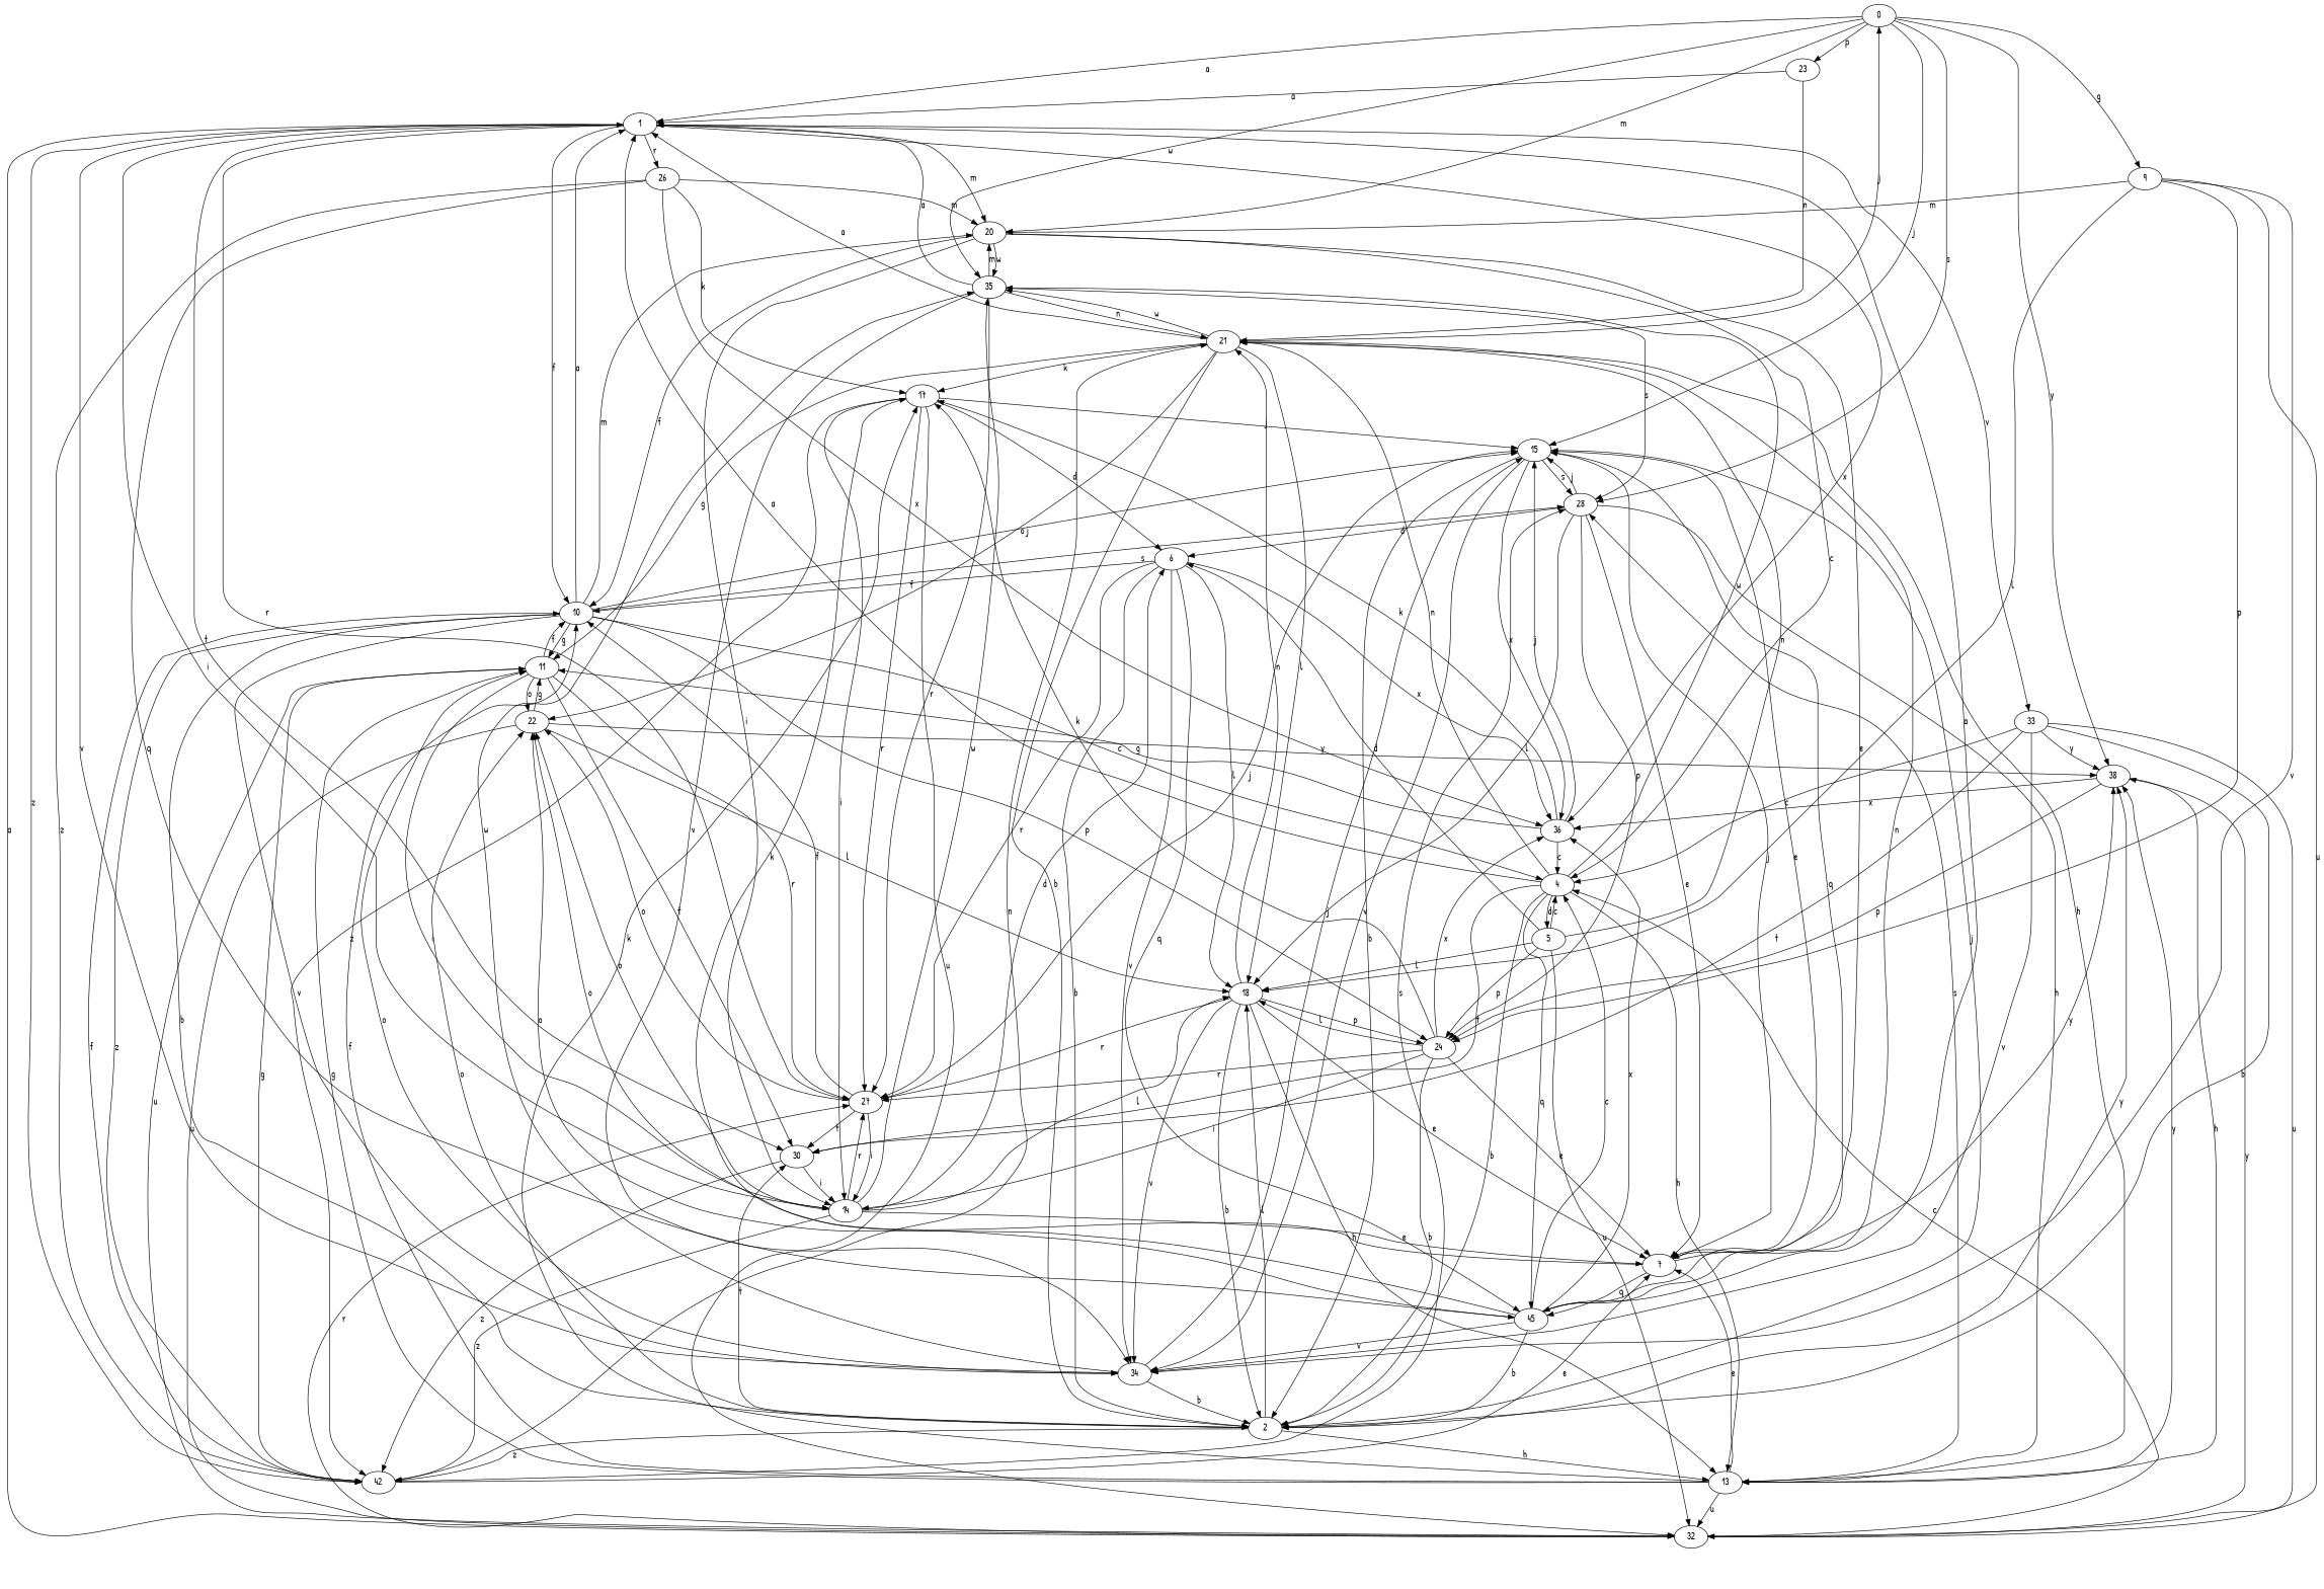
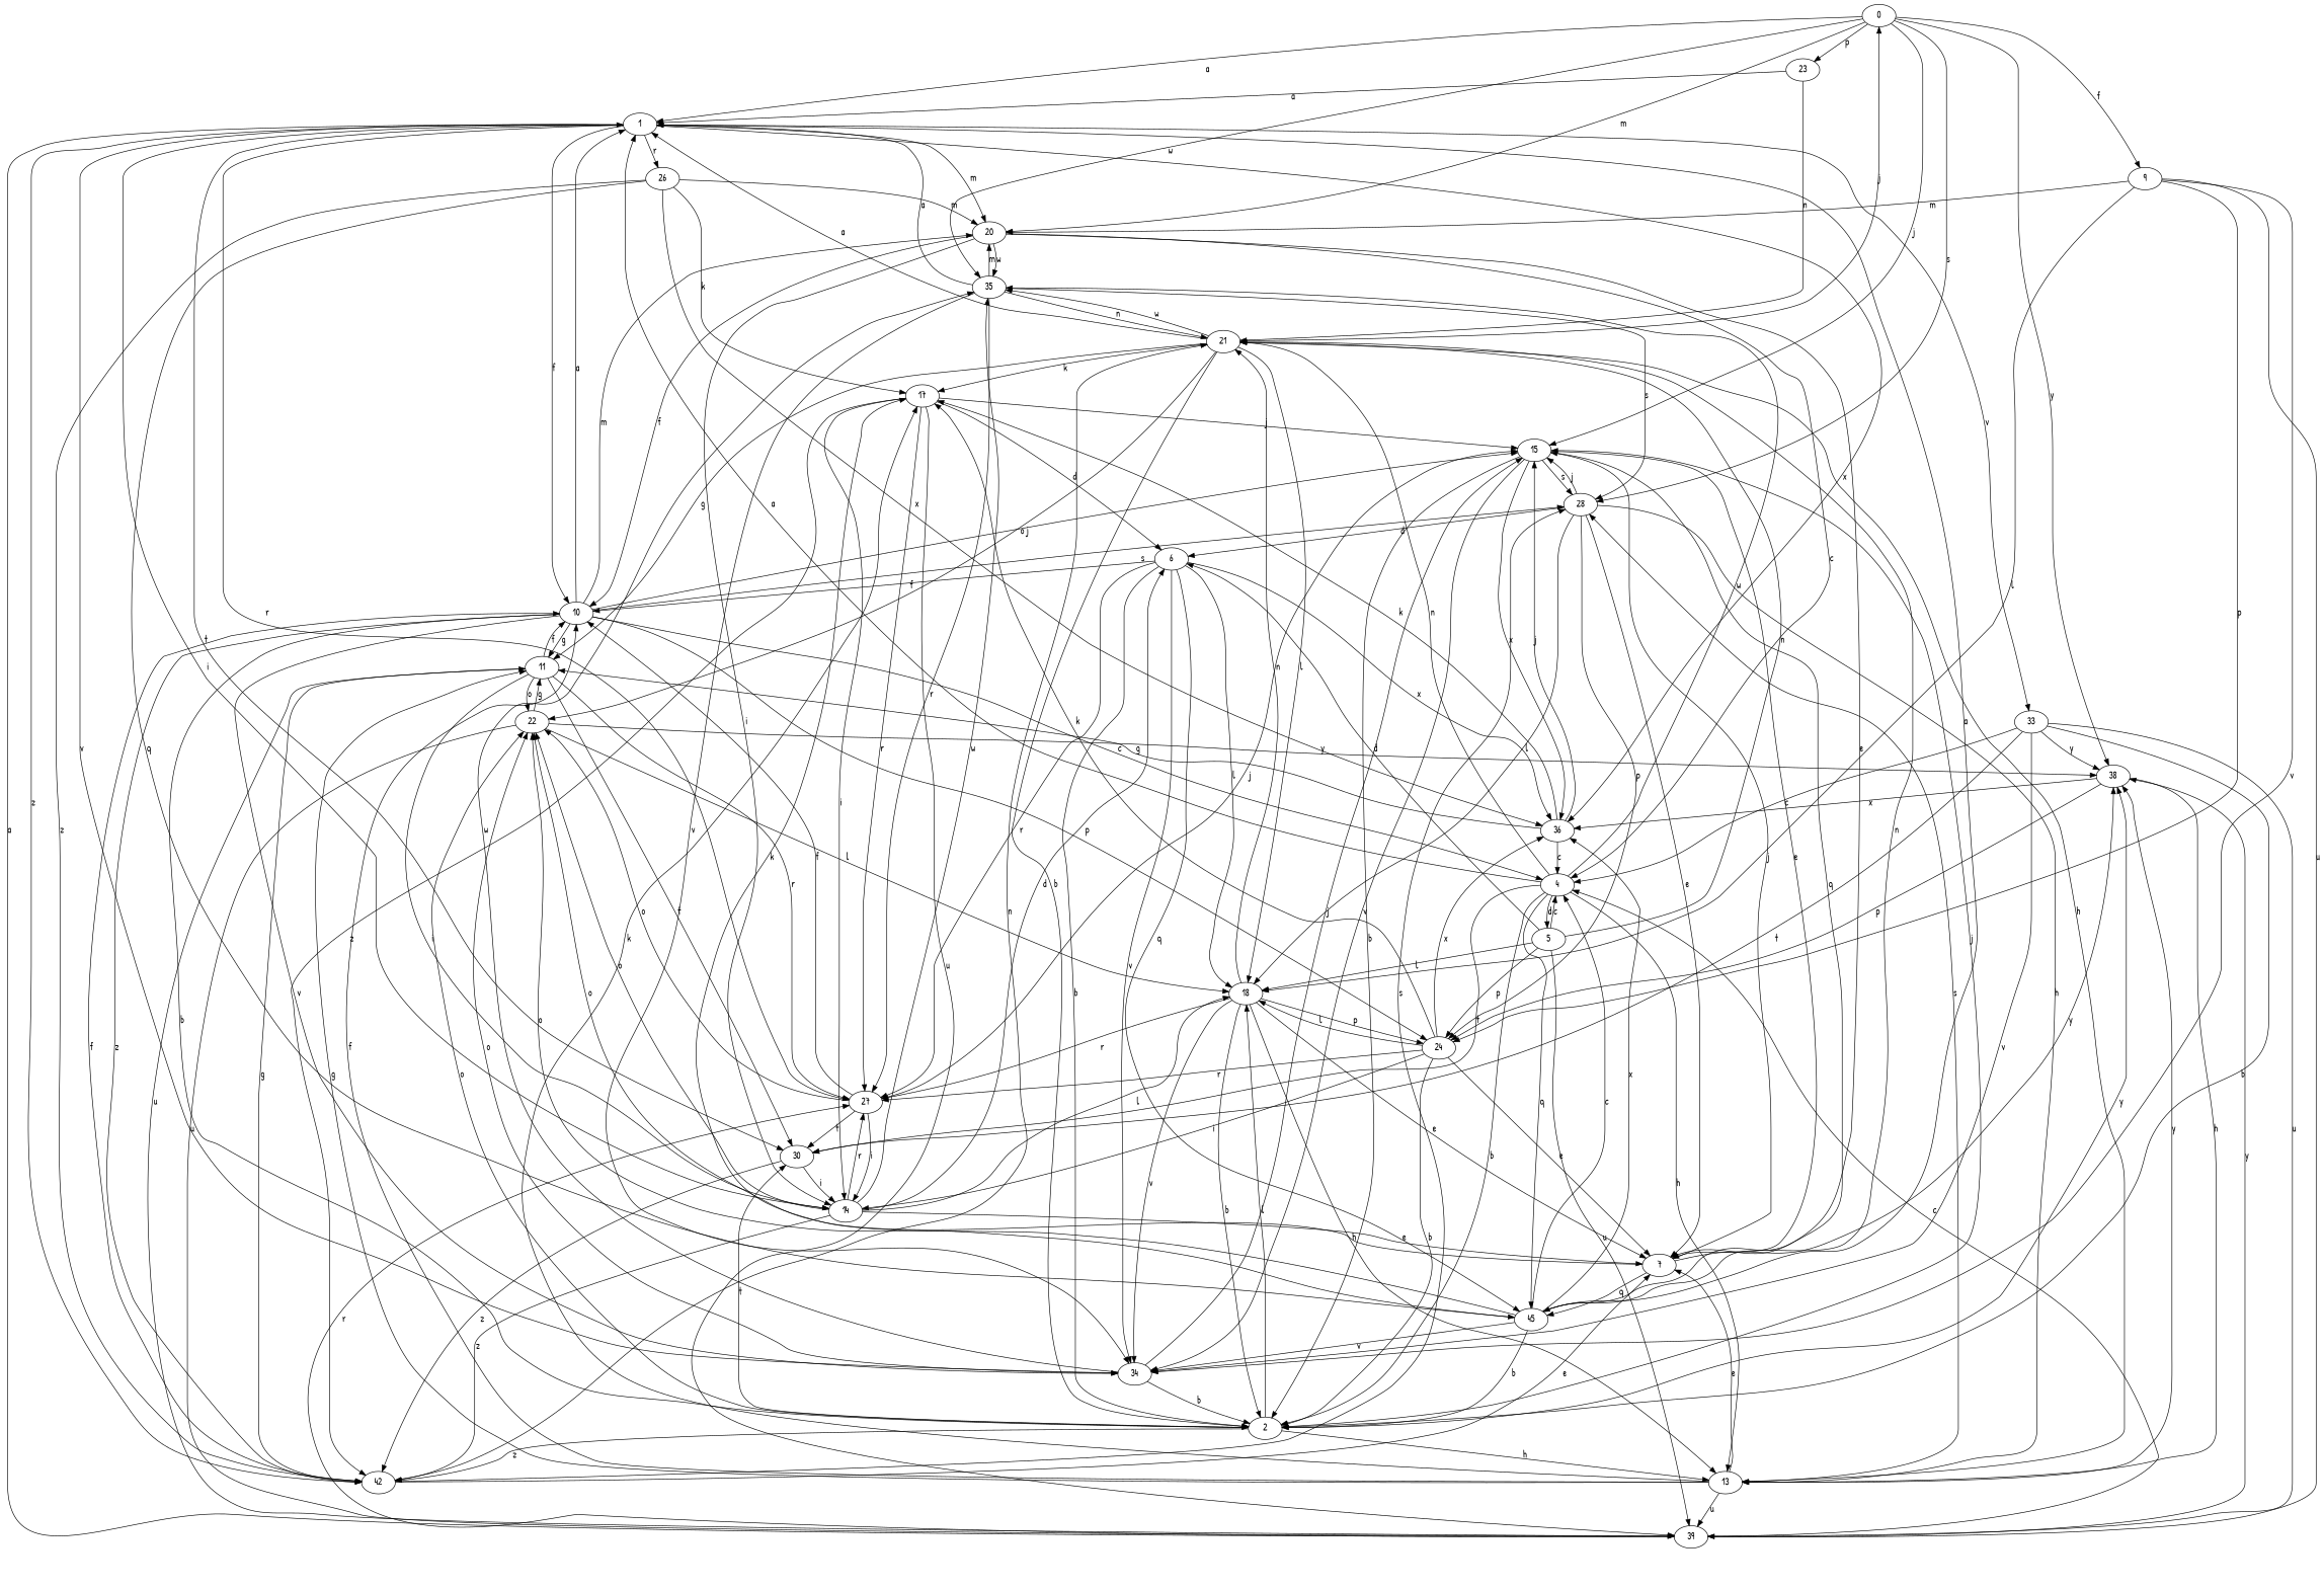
  strict digraph {
    fontname="Patrick Hand"
    node [fontname="Patrick Hand"]
    edge [fontname="Patrick Hand"]
    0
    1
    9
    15
    20
    23
    28
    35
    38
    10
    14
    26
    27
    30
    33
    34
    36
    42
    18
    24
-   32
+   32 [label=39]
    2
    n23 [label=45]
    7
    4
    21
    13
    6
    11
    22
    17
    5
    0 -> 1 [label=a]
-   0 -> 9 [label=g]
+   0 -> 9 [label=f]
    0 -> 15 [label=j]
    0 -> 20 [label=m]
    0 -> 23 [label=p]
    0 -> 28 [label=s]
    0 -> 35 [label=w]
    0 -> 38 [label=y]
    1 -> 20 [label=m]
    1 -> 10 [label=f]
    1 -> 14 [label=i]
    1 -> 26 [label=r]
    1 -> 27 [label=r]
    1 -> 30 [label=t]
    1 -> 33 [label=v]
    1 -> 34 [label=v]
    1 -> 36 [label=x]
    1 -> 42 [label=z]
    9 -> 20 [label=m]
    9 -> 34 [label=v]
    9 -> 18 [label=l]
    9 -> 24 [label=p]
    9 -> 32 [label=u]
    15 -> 28 [label=s]
    15 -> 34 [label=v]
    15 -> 36 [label=x]
    15 -> 2 [label=b]
    15 -> n23 [label=q]
    15 -> 7 [label=e]
    20 -> 35 [label=w]
    20 -> 10 [label=f]
    20 -> 14 [label=i]
    20 -> 7 [label=e]
    20 -> 4 [label=c]
    23 -> 1 [label=a]
    23 -> 21 [label=n]
    28 -> 15 [label=j]
    28 -> 18 [label=l]
    28 -> 24 [label=p]
    28 -> 7 [label=e]
    28 -> 13 [label=h]
    28 -> 6 [label=d]
    35 -> 1 [label=a]
    35 -> 20 [label=m]
    35 -> 28 [label=s]
    35 -> 27 [label=r]
    35 -> 34 [label=v]
    35 -> 21 [label=n]
    38 -> 36 [label=x]
    38 -> 24 [label=p]
    38 -> 13 [label=h]
    10 -> 1 [label=a]
    10 -> 15 [label=j]
    10 -> 20 [label=m]
    10 -> 28 [label=s]
    10 -> 34 [label=v]
    10 -> 42 [label=z]
    10 -> 24 [label=p]
    10 -> 2 [label=b]
    10 -> 4 [label=c]
    10 -> 11 [label=g]
    14 -> 35 [label=w]
    14 -> 27 [label=r]
    14 -> 42 [label=z]
    14 -> 18 [label=l]
    14 -> 7 [label=e]
    14 -> 6 [label=d]
    14 -> 22 [label=o]
    26 -> 20 [label=m]
    26 -> 36 [label=x]
    26 -> 42 [label=z]
    26 -> n23 [label=q]
    26 -> 17 [label=k]
    27 -> 15 [label=j]
    27 -> 10 [label=f]
    27 -> 14 [label=i]
    27 -> 30 [label=t]
    27 -> 22 [label=o]
    30 -> 14 [label=i]
    30 -> 42 [label=z]
    33 -> 38 [label=y]
    33 -> 30 [label=t]
    33 -> 34 [label=v]
    33 -> 32 [label=u]
    33 -> 2 [label=b]
    33 -> 4 [label=c]
    34 -> 15 [label=j]
    34 -> 35 [label=w]
    34 -> 2 [label=b]
-   34 -> 11 [label=o]
+   34 -> 22 [label=o]
    36 -> 15 [label=j]
    36 -> 4 [label=c]
    36 -> 11 [label=g]
    36 -> 17 [label=k]
    42 -> 28 [label=s]
    42 -> 10 [label=f]
    42 -> 7 [label=e]
    42 -> 21 [label=n]
    42 -> 11 [label=g]
    18 -> 27 [label=r]
    18 -> 34 [label=v]
    18 -> 24 [label=p]
    18 -> 2 [label=b]
    18 -> 7 [label=e]
    18 -> 21 [label=n]
    18 -> 13 [label=h]
    24 -> 14 [label=i]
    24 -> 27 [label=r]
    24 -> 36 [label=x]
    24 -> 18 [label=l]
    24 -> 2 [label=b]
    24 -> 7 [label=e]
    24 -> 17 [label=k]
    32 -> 1 [label=a]
    32 -> 38 [label=y]
    32 -> 27 [label=r]
    32 -> 4 [label=c]
    2 -> 15 [label=j]
    2 -> 38 [label=y]
    2 -> 30 [label=t]
    2 -> 42 [label=z]
    2 -> 18 [label=l]
    2 -> 13 [label=h]
    2 -> 22 [label=o]
    n23 -> 1 [label=a]
    n23 -> 34 [label=v]
    n23 -> 36 [label=x]
    n23 -> 2 [label=b]
    n23 -> 4 [label=c]
    n23 -> 21 [label=n]
    n23 -> 22 [label=o]
    n23 -> 17 [label=k]
    7 -> 15 [label=j]
    7 -> 38 [label=y]
    7 -> n23 [label=q]
    7 -> 22 [label=o]
    4 -> 1 [label=a]
    4 -> 35 [label=w]
    4 -> 30 [label=t]
    4 -> 2 [label=b]
    4 -> n23 [label=q]
    4 -> 21 [label=n]
    4 -> 13 [label=h]
    4 -> 5 [label=d]
    21 -> 0 [label=j]
    21 -> 1 [label=a]
    21 -> 35 [label=w]
    21 -> 18 [label=l]
    21 -> 2 [label=b]
    21 -> 13 [label=h]
    21 -> 11 [label=g]
    21 -> 22 [label=o]
    21 -> 17 [label=k]
    13 -> 28 [label=s]
    13 -> 38 [label=y]
    13 -> 10 [label=f]
    13 -> 32 [label=u]
    13 -> 7 [label=e]
    13 -> 11 [label=g]
    13 -> 17 [label=k]
    6 -> 10 [label=f]
    6 -> 27 [label=r]
    6 -> 34 [label=v]
    6 -> 36 [label=x]
    6 -> 18 [label=l]
    6 -> 2 [label=b]
    6 -> n23 [label=q]
    11 -> 10 [label=f]
    11 -> 14 [label=i]
    11 -> 27 [label=r]
    11 -> 30 [label=t]
    11 -> 32 [label=u]
    11 -> 22 [label=o]
    22 -> 38 [label=y]
    22 -> 18 [label=l]
    22 -> 32 [label=u]
    22 -> 11 [label=g]
    17 -> 15 [label=j]
    17 -> 14 [label=i]
    17 -> 27 [label=r]
    17 -> 42 [label=z]
    17 -> 32 [label=u]
    17 -> 6 [label=d]
    5 -> 18 [label=l]
    5 -> 24 [label=p]
    5 -> 32 [label=u]
    5 -> 4 [label=c]
    5 -> 21 [label=n]
    5 -> 6 [label=d]
  }
